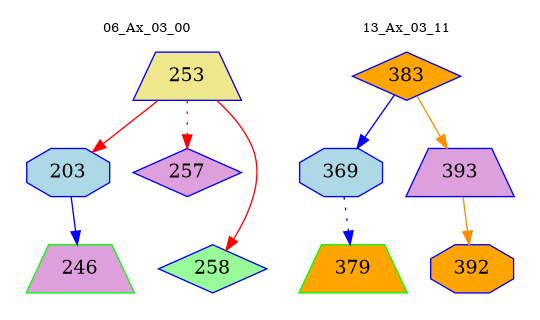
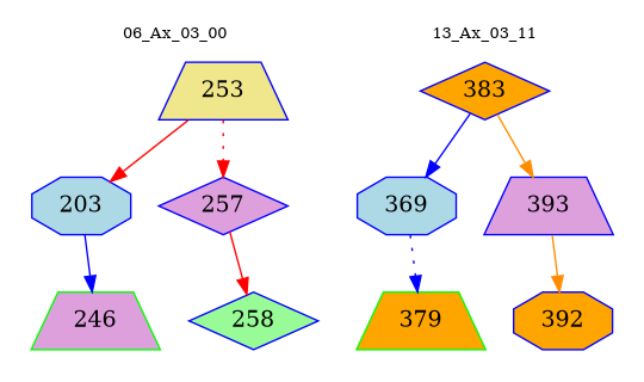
  digraph {
    node [color=blue fillcolor=plum shape=trapezium style=filled]
    edge [color=red style=solid]
    n1 [fillcolor=khaki label=253]
    n2 [fillcolor=lightblue label=203 shape=octagon]
    n3 [label=257 shape=diamond]
    n4 [color=green label=246]
    n5 [fillcolor=palegreen label=258 shape=diamond]
    n6 [fillcolor=orange label=383 shape=diamond]
    n7 [fillcolor=lightblue label=369 shape=octagon]
    n8 [label=393]
    n9 [color=green fillcolor=orange label=379]
    n10 [fillcolor=orange label=392 shape=octagon]
    subgraph cluster_1 {
      color=white
      fontsize=10
      label="06_Ax_03_00"
      n1
      n2
      n3
      n4
      n5
    }
    subgraph cluster_2 {
      color=white
      fontsize=10
      label="13_Ax_03_11"
      n6
      n7
      n8
      n9
      n10
    }
    n1 -> n2
    n1 -> n3 [style=dotted]
    n2 -> n4 [color=blue]
-   n1 -> n5
+   n3 -> n5
    n6 -> n7 [color=blue]
    n6 -> n8 [color=darkorange]
    n7 -> n9 [color=blue style=dotted]
    n8 -> n10 [color=darkorange]
  }
